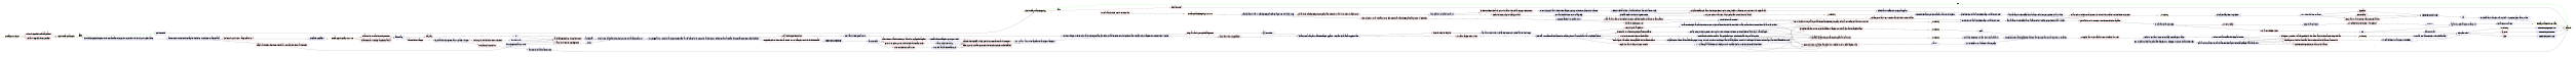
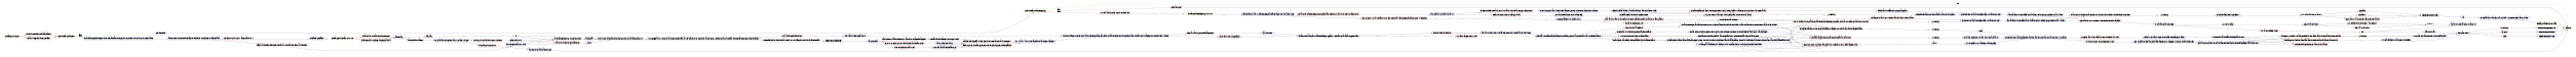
  digraph {
    rankdir=LR
    node [color=blue shape=box]
    "AoiRank3Convo2 begins." [color=orange shape=""]
    n2 [color=red label="Wie bist du eigentlich in Höllvania gelandet?"]
    n3 [color=red label="Wie hast du eigentlich die Hex getroffen?"]
    n4 [color=orange label="Check boolean AoiManicPixie" shape=""]
    n5 [label="spielt keine Rolle"]
    n6 [label="diese fröhliche geschichte beginnt mit der Internationalen Krisen-Abwehr (IKA) einheit in der ich und Arthur gedient haben"]
    n7 [color=orange label="Check boolean AoiManicPixieApology" shape=""]
    n8 [label="nationen vereint in einem endlosen kampf für den frieden! sie schickten uns nach Höllvania"]
    "Chat ends." [color=orange shape=""]
    n10 [color=red label="Du weißt, dass ich merke, wenn du verstimmt bist."]
    n11 [color=red label="[Nicht antworten.]"]
    n12 [color=red label="Also kennst du Arthur schon ... länger. Habt ihr je ...?"]
    n13 [color=red label="\"Kampf\" und \"Frieden\" sehen immer komisch aus, wenn man sie in einem Satz kombiniert."]
    n14 [color=orange label="Boolean AoiManicPixieApology is now true." shape=""]
    n15 [label="miteinander geschlafen?"]
    n16 [label="die ironie geht nicht an mir vorbei"]
    n17 [label="natürlich kannst du das. wir manischen Feen-Traumfrauen tragen unser herz auf der zunge"]
    n18 [color=orange label="Boolean AoiArthurBreakup is now true." shape=""]
-   n19 [color=red label="Warum bist du denn der IKA beigetreten?"]
+   n19 [color=red label="Warum bist du denn der IKA schwächeren?"]
    n20 [color=red label="War es deine Entscheidung, der IKA beizutreten?"]
    n21 [color=red label="Schön, ich gebe zu, es war unbedacht von mir, dein Interesse als \"manische Fee-Traumfrau-Nummer\" zu bezeichnen."]
    n22 [color=red label="Als das mit der manischen Feen-Nummer gesagt habe, meinte ich nur, dass du mir nichts vormachen musst."]
    n23 [color=red label="Ich hätte es etwas vorsichtiger ausgedrückt, aber ja."]
    n24 [color=red label="Du hast mir die Worte aus dem Mund genommen."]
    n25 [label=hmmm]
    n26 [label="auf jeden fall"]
    n27 [label="wenigstens fandest du es \"niedlich und so\""]
    n28 [label="warum glaubst du ich mach dir etwas vor?"]
    n29 [label="nächste frage ;)"]
    n30 [label="ist bei dir schon mal jemand philosophisch geworden und hat sachen gesagt wie ..."]
    n31 [color=red label="Naja, das war es auch. Du bist niedlich. Ich meine, unglaublich niedlich. Ich kann es nur kaum glauben."]
    n32 [color=red label="Das hast du mitbekommen, wie?"]
    n33 [color=red label="Niemand ist immer quirlig und ständig gut drauf."]
    n34 [color=red label="Ich sehe eine tiefere Seite an dir, Aoi. Du bist zäh. Du bist mehr als Popsongs und Emoticons."]
    n35 [color=red label="Lass mich nicht so hängen."]
    n36 [color=red label="Okay, okay."]
    n37 [label="\"wir GLAUBEN alle wir würden für das richtige einstehen aber das weiß man nie bis der moment der wahrheit kommt. vielleicht erstarrt man einfach! die intensität können einen völlig überfordern!!\""]
    n38 [label="wie soll ich denn das verstehen?"]
    n39 [label="es ist auch niemand immer ernst und langweilig"]
    n40 [label="es beunruhigt mich, dass du denkst, tiefe, zähigkeit, popsongs und emoticons passen nicht zusammen"]
    n41 [label="hey, ich hab dich nicht gebeten, dass zur sprache zu bringen"]
    n42 [label=ok]
    n43 [color=red label="Eigentlich nicht. Bei den Orokin war es mehr \"Du WIRST kämpfen, sonst droht dir die Todesstrafe!\""]
    n44 [color=red label="Oh ja, solche Typen kenne ich gut."]
    n45 [color=red label="Hör zu, ich finde, du bist großartig. Ich hab diesen manischen Feen-Mist gesagt, weil ich an mir zweifle, nicht an dir. Es tut mir leid."]
    n46 [color=red label="Ich hätte gerne, dass du es so verstehst, dass ich dich für wundervoll halte."]
    n47 [label="jedenfalls niemand mit dem ich umgehen möchte"]
    n48 [label="vielleicht trifft das auf dich zu, aber das heißt nicht, dass es für andere zutrifft"]
    n49 [color=red label="Die Spannung bringt mich um."]
    n50 [color=red label="In Ordnung, ich werd dich nicht unter Druck setzen."]
    n51 [label="<RETRO_EMOJI_HORRIFIED>"]
    n52 [label="oder? hasst du dieses getue auch so?"]
    n53 [color=orange label="+10 Chemistry" shape=""]
    n54 [label="versteh schon du hast auch schlechte tage. wer hat die nicht, oder?"]
    n55 [color=red label="Ich glaube einfach nicht, dass es dein einziger Lebenszweck ist, Leute glücklich zu machen. Es muss noch mehr in dir stecken als das."]
    n56 [color=red label="Ok, guter Punkt. Du hast recht. Was ich gesagt habe, ist mehr über mich, als dich."]
    n57 [label="dann sehe ich dich auf der anderen seite"]
-   n58 [label="sehr nobel von dir"]
+   n58 [label="später nobel von dir"]
    n59 [label="das ist furchtbar!"]
    n60 [label="ob ich dem ruf folgen würde oder nicht war für mich nie eine frage. ganz ehrlich, ich hab die meiste zeit in der highschool damit verbracht nicht zu kämpfen oder zumindest nicht zu streiten"]
    n61 [label="aber das kannst du nicht einfach an mir auslassen weil ich \"niedlich\" genug scheine um das zu dulden"]
    n62 [label="vielleicht hast du einfach nicht gut genug aufgepasst"]
    n63 [color=orange label="+10 Chemistry" shape=""]
    n64 [color=red label="Darin stimmen wir absolut überein. Gut, dass es der Vergangenheit angehört."]
    n65 [color=red label="Es ist ok! Mir geht es gut. Ich wollte dich nicht aus der Bahn werfen."]
    n66 [color=red label="Zu der Zeit schien es normal zu sein."]
    n67 [color=red label="Warum hast du dich zurückgehalten?"]
    n68 [color=red label="Klingt, als wärst du gute Gesellschaft gewesen."]
    n69 [color=red label="Du hast recht. Du verdienst etwas Besseres. Ich werde mir dein Vertrauen zurückverdienen. Versprochen."]
    n70 [color=red label="Also soll ich es vor dir verstecken, wenn ich einen schlechten Tag habe?"]
    n71 [label="ich versteh schon du hast auch schlechte tage. wer hat die nicht, oder?"]
    n72 [label="deine selbstbetrachtung ist schon charmant, dass muss ich zugeben"]
    n73 [label="niemand sollte zum kämpfen *gezwungen* werden"]
    n74 [label="das ist wirklich sehr traurig"]
    n75 [label="tut mir leid, dass das deine erfahrung ist"]
    n76 [label="ich habe immer an das ganze \"wähle deine kämpfe\" geglaubt ... nicht dass ich das damals zugegeben hätte."]
    n77 [label="ja ja :P trotzdem ..."]
    n78 [color=orange label="+10 Chemistry" shape=""]
    n79 [label="du weißt dass ich das nicht meine"]
    n80 [label="aber das kannst du nicht einfach an mir auslassen weil ich nett genug scheine um das zu dulden"]
    n81 [color=red label="Danke für dein Mitgefühl. Wirklich. Aber ich bin momentan mehr an dir interessiert. "]
    n82 [color=red label="Keine Sorge. Ich würde aber gerne mehr über dein philosophisches Problem erfahren."]
    n83 [color=red label="Von was für Kämpfen reden wir hier?"]
    n84 [color=red label="Klingt sehr weise, für dein Alter."]
    n85 [label="ich mag den klang dieses versprechens ..."]
    n86 [color=red label="Nur ein Vorschlag."]
    n87 [color=red label="Ok, war ein schlechter Scherz."]
    n88 [label="hm ... ok. also ... als es zu der frage kam für das richtige zu kämpfen ..."]
    n89 [label="jedes mal, wenn stärkere auf schwächeren herumhacken, geht mir das unter die haut. das und schlechte anführer."]
    n90 [label="ach, trau mir nicht zuviel zu. ich ließ mich immer noch zu schnell aus der ruhe bringen."]
    n91 [label="ok wir sollten das hinter uns lassen"]
    n92 [label="meinst du das etwa ernst?"]
    n93 [label=hmm]
    n94 [color=red label="Wie gut ist Arthur als Anführer?"]
    n95 [color=red label="Ich nehme an, du wolltest Quincy einige Male eine reinhauen."]
    n96 [color=red label="Du und Lettie müsst euch sofort verstanden haben."]
    n97 [color=red label="Etwas sagt mir, dass Eleanor deine Loyalität für die Schwächeren schätzt."]
-   n98 [color=red label="Ergibt Sinn, dass du dich gut mit Amir verstehst."]
    n99 [color=red label="Abgemacht."]
-   n100 [color=red label="Einverstanden. :)"]
+   n100 [color=red label="Geschichte. :)"]
    n101 [color=red label="Wenn es das ist, was du möchtest, dann möchte ich das auch."]
    n102 [color=red label="Ok, vielleicht bin ich ein bisschen ... ausweichend."]
+   n103 [color=red label="Nein, war nur ein Scherz."]
    n104 [label="pass auf, ich werde das hinter uns lassen, ok?"]
    n105 [label="klar musst du das"]
    n106 [label="er ist das musterbeispiel. das team kommt immer zuerst, er gibt nie anderen die schuld für einen fehler. wir alle vertrauen ihm mit unserem leben. das hat er sich verdient."]
    n107 [label="LOL ach, Quincy ist nicht so gemein, wie er vorgibt zu sein. er kümmert sich immer um die schwächeren, also ist er gut, was mich angeht."]
    n108 [label="Lettie hat mich schneller verstanden, als irgendjemand sonst. \"echte freundschaft\" bringt es auf den punkt."]
    n109 [label="ich glaube schon. während andere auf distanz gingen, in sorge, sie würde vom techrot verschlungen, habe ich darauf geachtet, zeit mit ihr zu verbringen. ich konnte es nicht ertragen, dass sie sich alleine fühlen würde."]
    n110 [label="^_^ wir haben spaß! alle anderen sind *ständig* ernst lol. ernsthaft, ohne ihn würde ich mich ziemlich isoliert fühlen"]
    n111 [label="<RETRO_EMOJI_TINYSMILE>"]
    n112 [label="verstehe ..."]
-   n113 [label="ich brauche nur etwas zeit"]
    n114 [color=red label="Als sich die Chance bot, mit der IKA für den Frieden zu kämpfen, muss sich das ganz natürlich angefühlt haben."]
    n115 [color=red label="Ich glaube, ich hätte dich gerne als Freundin gehabt, als ich aufwuchs."]
    n116 [color=red label="Immer noch schwer zu glauben, dass jemand, der so niedlich ist wie du, jemals kämpfen wollte. ;)"]
    n117 [label=ttyl]
    n118 [color=orange label="Boolean AoiManicPixie is now false." shape=""]
    n119 [color=orange label="+10 Chemistry" shape=""]
    n120 [color=orange label="+10 Chemistry" shape=""]
    n121 [label="das ist ..."]
    n122 [label="(für den fall dass du das nicht weißt, ttyl heißt \"wir sprechen später (talk to you later)\")"]
    n123 [label=genau]
    n124 [label="weil du auch dieses feuer in dir hast, oder? ich mag das an dir"]
    n125 [label="ich werd einfach so tun, als hättest du das nie gesagt"]
    n126 [label="der IKA beizutreten war eine möglichkeit, das feuer, dass ich immer hatte, in etwas sinnvolles zu verwandeln"]
+   n127 [color=red label="Du bereust es nicht, der IKA beigetreten zu sein?"]
    n128 [color=red label="Unmöglich, dass du schon damals so nett und niedlich warst, oder?"]
    n129 [label="nein. ich glaube wirklich dass jemand dafür kämpfen muss, diejenigen zu schützen, die nach frieden rufen"]
    n130 [label="niedlich zu sein hat mir immer zeit verschafft, meine kämpfe zu wählen"]
    n131 [label="egal was mit mir passiert, ich weiß ich habe mein leben lang für dieses ideal gekämpft. darauf bin ich stolz."]
-   n132 [label="und nett sein? das ist einfach die richtige art des seins"]
+   n132 [label="und nett sein? das ist einfach die richtige fair des seins"]
    n133 [color=red label="Ich beginne zu verstehen, wie außergewöhnlich du bist. Danke, dass du mich etwas mehr eingeweiht hast."]
    n134 [color=red label="Nicht die Antwort, die ich erwartet habe, aber inzwischen erwarte ich das Unerwartete von dir."]
    n135 [color=red label="Ist eine fesselnde Geschichte, Aoi. Das muss ich dir lassen."]
    n136 [color=orange label="+10 Chemistry" shape=""]
    n137 [label="du weißt ich liebe es, erwartungen zu übertreffen ;)"]
    n138 [label="ist nur fair, oder? das möchte ich von dir schließlich auch"]
    n139 [label="reden später mehr?"]
    n140 [color=red label="In Ordnung."]
    n141 [color=red label="Ja, gerne."]
    n142 [color=red label="Sicher."]
    n143 [label="<RETRO_EMOJI_HAPPYARMSUP>"]
    n144 [label="<RETRO_EMOJI_PUMPEDUP>"]
    n145 [label="<RETRO_EMOJI_TINYSMILE>"]
    "AoiRank3Convo2 begins." -> n2
    "AoiRank3Convo2 begins." -> n3
    n2 -> n4
    n3 -> n4
    n4 -> n5 [color=green label=false]
    n4 -> n6 [color=brown label=false]
    n5 -> n7
    n6 -> n8
    n7 -> "Chat ends." [color=green label=true]
+   n7 -> n10 [color=brown label=false]
    n7 -> n11 [color=brown label=false]
    n8 -> n12
    n8 -> n13
    n10 -> n14
    n11 -> "Chat ends."
    n12 -> n15
    n13 -> n16
    n14 -> n17
    n15 -> n18
    n16 -> n19
    n16 -> n20
    n17 -> n21
    n17 -> n22
    n18 -> n23
    n18 -> n24
    n19 -> n25
    n20 -> n26
    n21 -> n27
    n22 -> n28
    n23 -> n29
    n24 -> n29
    n25 -> n30
    n26 -> n30
    n27 -> n31
    n27 -> n32
    n28 -> n33
    n28 -> n34
    n29 -> n35
    n29 -> n36
    n30 -> n37
    n31 -> n38
    n32 -> n38
    n33 -> n39
    n34 -> n40
    n35 -> n41
    n36 -> n42
    n37 -> n43
    n37 -> n44
    n38 -> n45
    n38 -> n46
    n39 -> n47
    n40 -> n48
    n41 -> n49
    n41 -> n50
    n42 -> n19
    n42 -> n20
    n43 -> n51
    n44 -> n52
    n45 -> n53
    n46 -> n54
    n47 -> n55
    n47 -> n56
    n48 -> n55
    n48 -> n56
    n49 -> n57
    n50 -> n58
    n51 -> n59
    n52 -> n60
    n53 -> n54
    n54 -> n61
    n55 -> n62
    n56 -> n63
    n57 -> "Chat ends."
    n58 -> n19
    n58 -> n20
    n59 -> n64
    n59 -> n65
    n59 -> n66
    n60 -> n67
    n60 -> n68
    n61 -> n69
    n61 -> n70
    n62 -> n71
    n63 -> n72
    n64 -> n73
    n65 -> n74
    n66 -> n75
    n67 -> n76
    n68 -> n77
    n69 -> n78
    n70 -> n79
    n71 -> n80
    n72 -> n71
    n73 -> n81
    n73 -> n82
    n74 -> n81
    n74 -> n82
    n75 -> n81
    n75 -> n82
    n76 -> n83
    n76 -> n84
    n77 -> n76
    n78 -> n85
    n79 -> n86
    n79 -> n87
    n80 -> n69
    n80 -> n70
    n81 -> n88
    n82 -> n88
    n83 -> n89
    n84 -> n90
    n85 -> n91
    n86 -> n92
    n87 -> n93
    n88 -> n60
    n89 -> n94
    n89 -> n95
    n89 -> n96
    n89 -> n97
-   n89 -> n98
    n90 -> n89
    n91 -> n99
    n91 -> n100
    n91 -> n101
    n92 -> n102
+   n92 -> n103
    n93 -> n104
    n93 -> n105
    n94 -> n106
    n95 -> n107
    n96 -> n108
    n97 -> n109
-   n98 -> n110
    n99 -> n111
    n100 -> n111
    n101 -> n111
    n102 -> n112
-   n104 -> n113
+   n103 -> n112
    n105 -> n139
    n106 -> n114
    n106 -> n115
    n106 -> n116
    n107 -> n114
    n107 -> n115
    n107 -> n116
    n108 -> n114
    n108 -> n115
    n108 -> n116
    n109 -> n114
    n109 -> n115
    n109 -> n116
    n110 -> n114
    n110 -> n115
    n110 -> n116
    n111 -> n117
    n112 -> n104
-   n113 -> n118
    n114 -> n119
    n115 -> n120
    n116 -> n121
    n117 -> n122
    n118 -> "Chat ends."
    n119 -> n123
    n120 -> n124
    n121 -> n125
    n122 -> n118
    n123 -> n126
    n124 -> n126
    n125 -> n126
+   n126 -> n127
    n126 -> n128
+   n127 -> n129
    n128 -> n130
    n129 -> n131
    n130 -> n132
    n131 -> n133
    n131 -> n134
    n131 -> n135
    n132 -> n133
    n132 -> n134
    n132 -> n135
    n133 -> n136
    n134 -> n137
    n136 -> n138
    n137 -> n139
    n138 -> n139
    n139 -> n140
    n139 -> n141
    n139 -> n142
    n140 -> n143
    n141 -> n144
    n142 -> n145
    n143 -> "Chat ends."
    n144 -> "Chat ends."
    n145 -> "Chat ends."
  }
